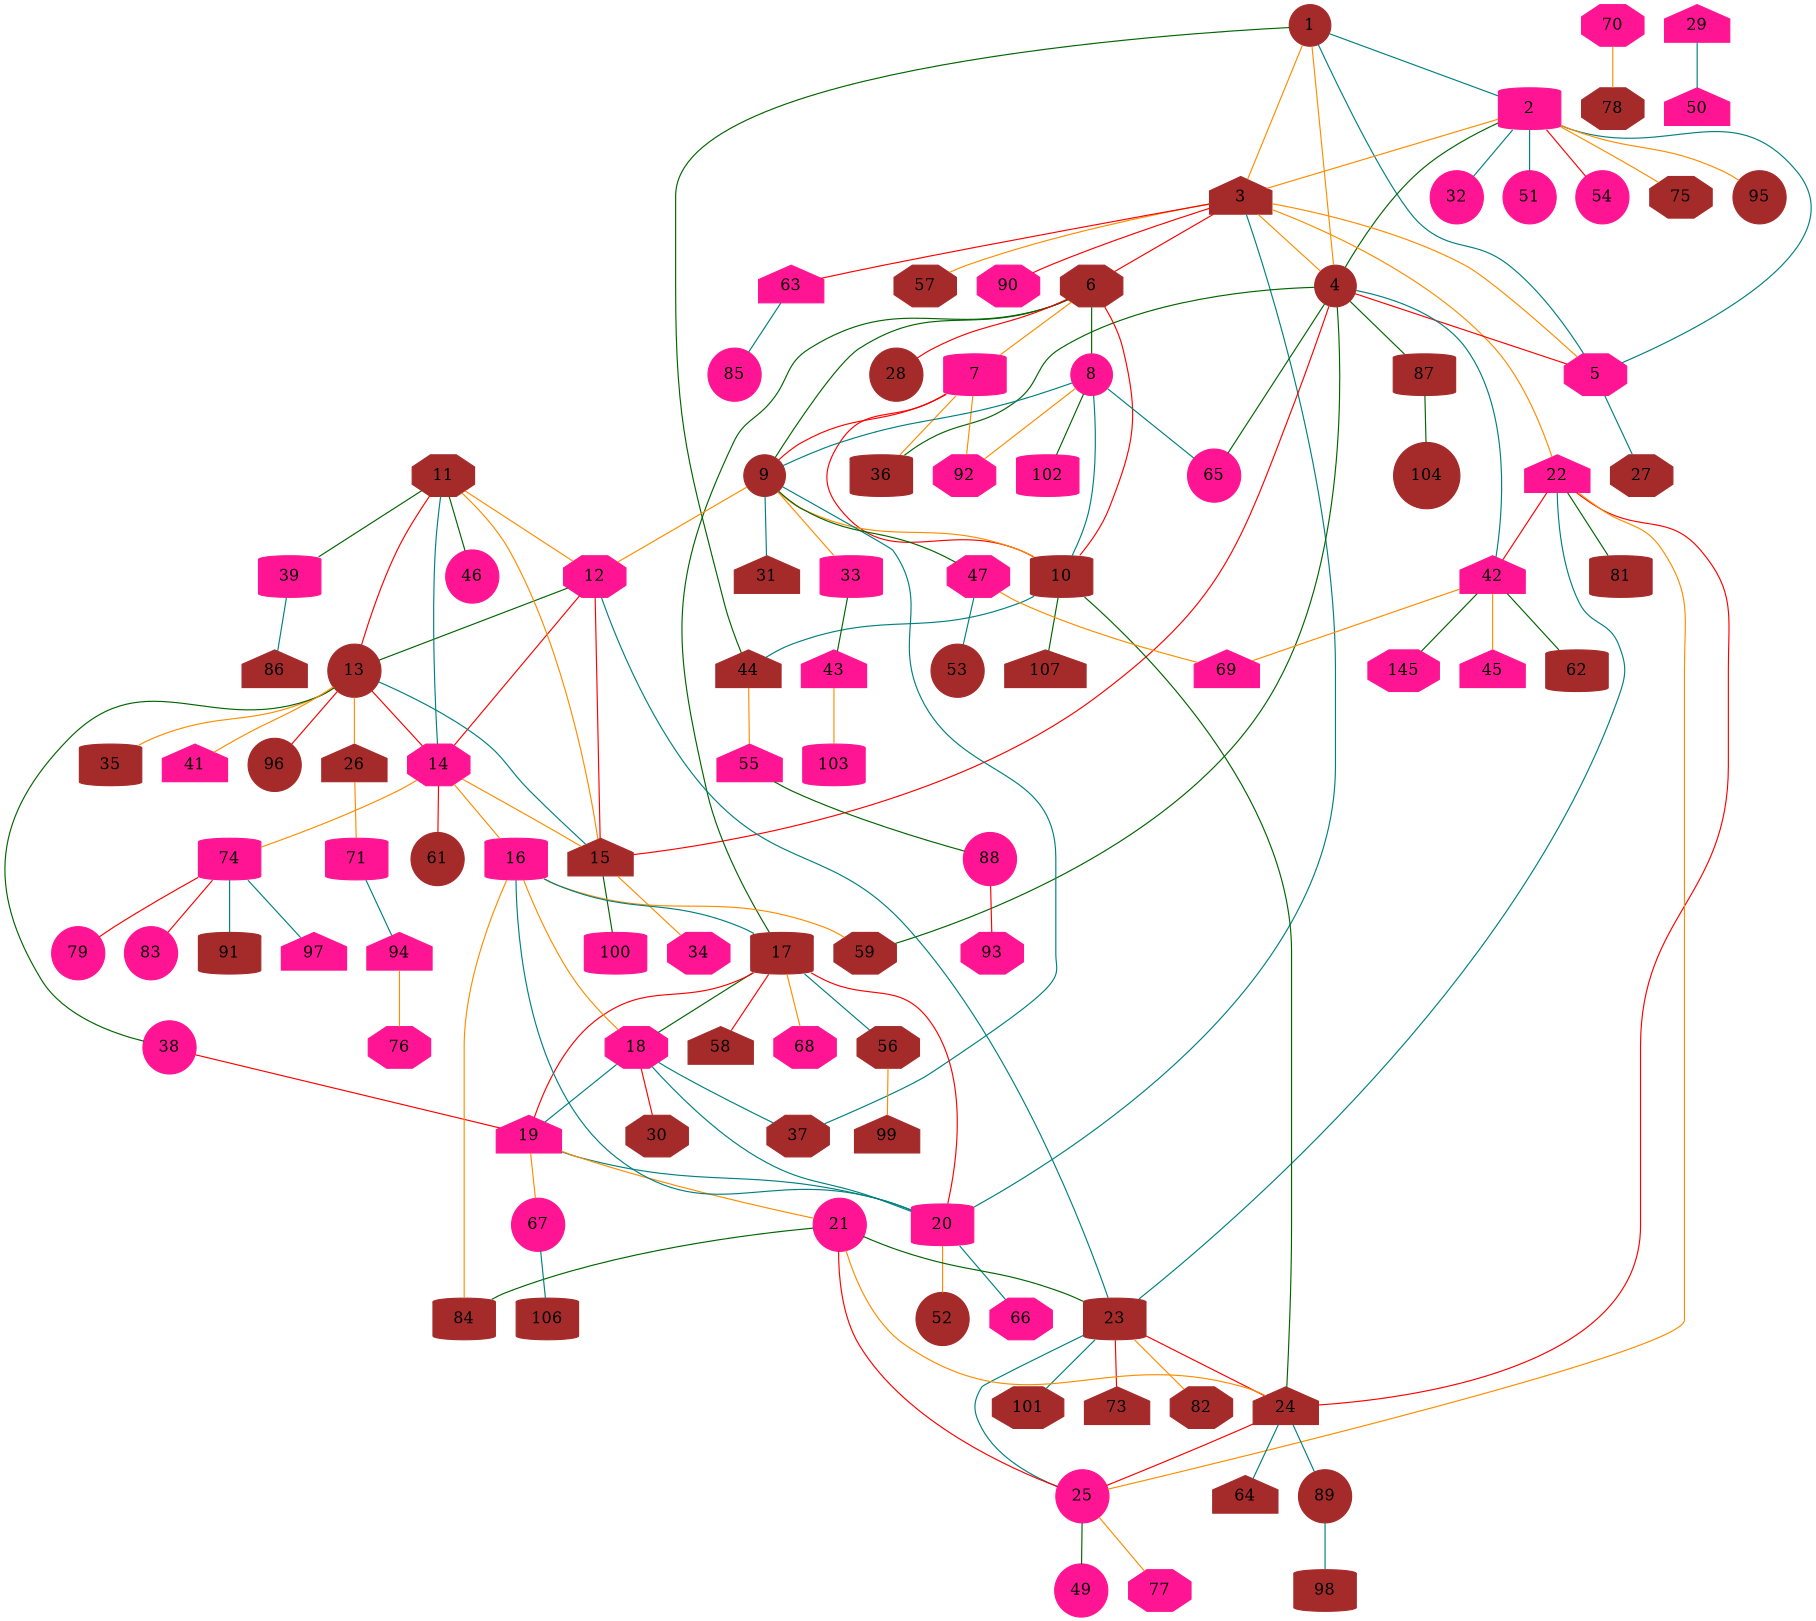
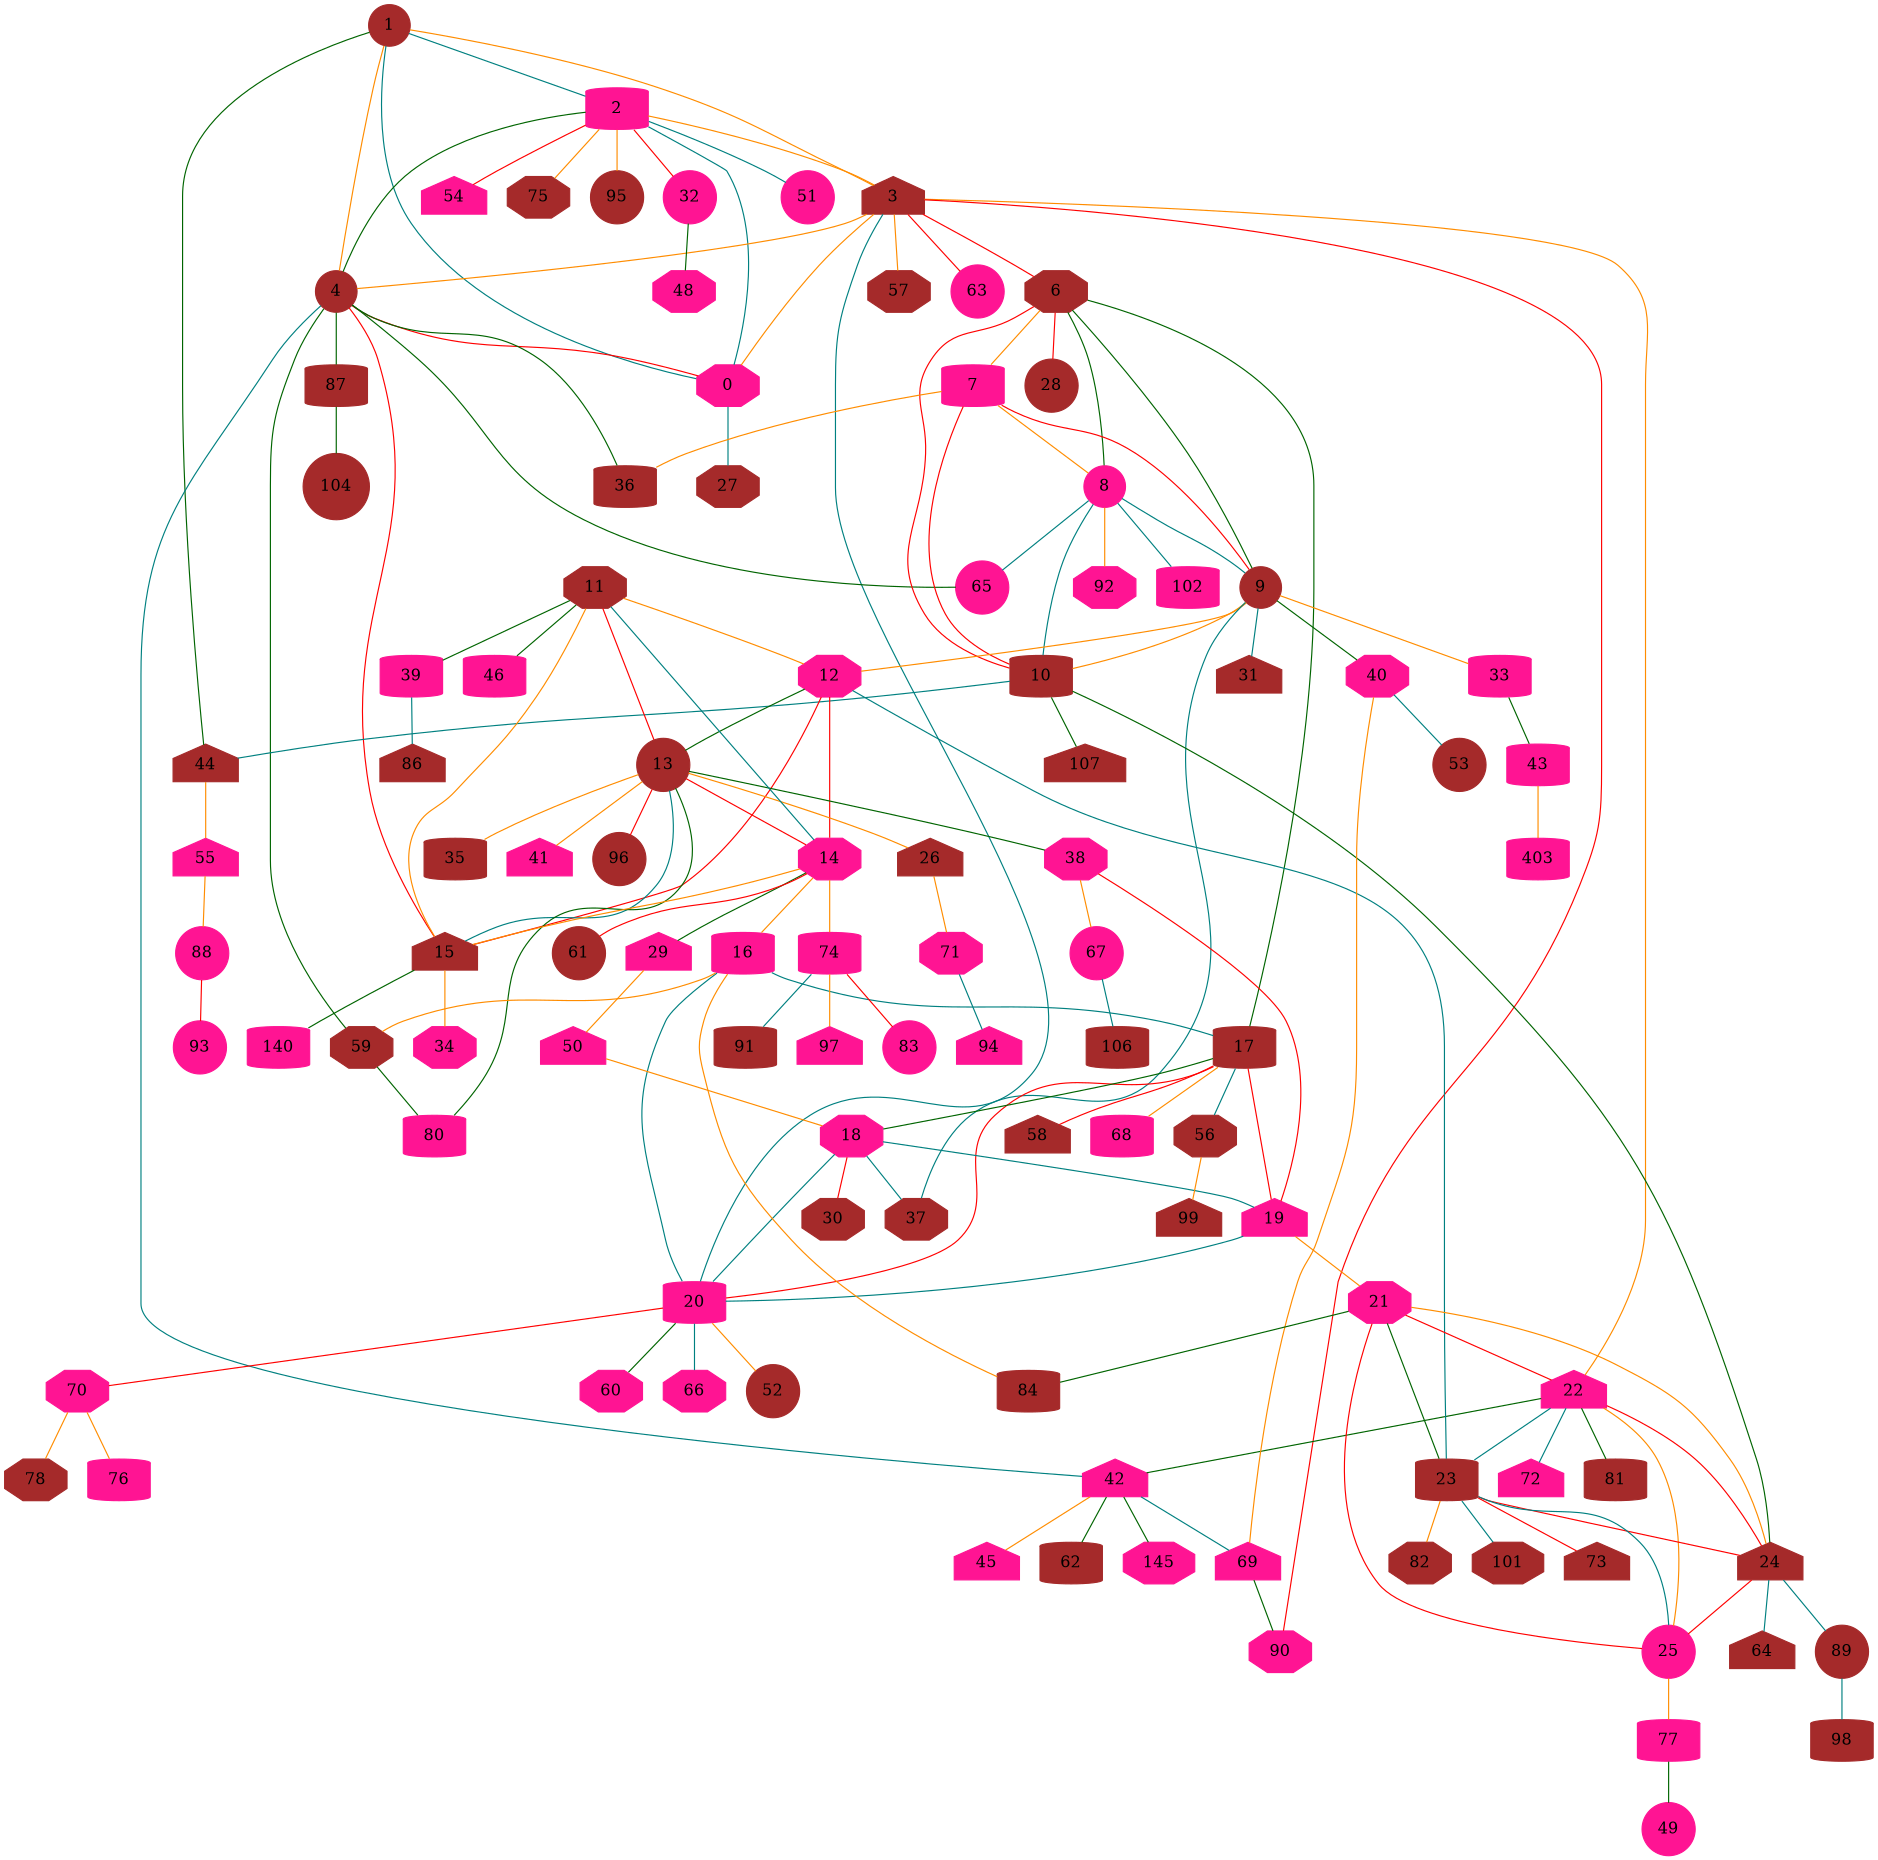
  graph {
    node [color=deeppink shape=octagon style=filled]
    edge [color=darkorange]
    1 [color=brown shape=circle]
    2 [shape=cylinder]
    3 [color=brown shape=house]
    4 [color=brown shape=circle]
-   5
+   5 [label=0]
    44 [color=brown shape=house]
    32 [shape=circle]
    51 [shape=circle]
-   54 [shape=circle]
+   54 [shape=house]
    75 [color=brown]
    95 [color=brown shape=circle]
    6 [color=brown]
    20 [shape=cylinder]
    22 [shape=house]
    57 [color=brown]
-   63 [shape=house]
+   63 [shape=circle]
    90
    15 [color=brown shape=house]
    36 [color=brown shape=cylinder]
    42 [shape=house]
    59 [color=brown]
    65 [shape=circle]
    87 [color=brown shape=cylinder]
    27 [color=brown]
    55 [shape=house]
+   48
    7 [shape=cylinder]
    8 [shape=circle]
    9 [color=brown shape=circle]
    10 [color=brown shape=cylinder]
    17 [color=brown shape=cylinder]
    28 [color=brown shape=circle]
    52 [color=brown shape=circle]
+   60
    66
    70
    24 [color=brown shape=house]
    23 [color=brown shape=cylinder]
    25 [shape=circle]
+   72 [shape=house]
    81 [color=brown shape=cylinder]
-   85 [shape=circle]
    34
-   100 [shape=cylinder]
+   100 [shape=cylinder label=140]
    45 [shape=house]
    69 [shape=house]
    62 [color=brown shape=cylinder]
    n48 [label=145]
+   80 [shape=cylinder]
    104 [color=brown shape=circle]
    92
    102 [shape=cylinder]
    12
    31 [color=brown shape=house]
    33 [shape=cylinder]
    37 [color=brown]
-   40 [label=47]
+   40
    107 [color=brown shape=house]
    18
    19 [shape=house]
    56 [color=brown]
    58 [color=brown shape=house]
-   68
+   68 [shape=cylinder]
    13 [color=brown shape=circle]
    14
-   43 [shape=house]
+   43 [shape=cylinder]
    53 [color=brown shape=circle]
    64 [color=brown shape=house]
    89 [color=brown shape=circle]
    11 [color=brown]
    39 [shape=cylinder]
-   46 [shape=circle]
+   46 [shape=cylinder]
    26 [color=brown shape=house]
    35 [color=brown shape=cylinder]
-   38 [shape=circle]
+   38
    41 [shape=house]
    96 [color=brown shape=circle]
    16 [shape=cylinder]
    29 [shape=house]
    61 [color=brown shape=circle]
    74 [shape=cylinder]
    86 [color=brown shape=house]
    73 [color=brown shape=house]
    82 [color=brown]
    101 [color=brown]
-   71 [shape=cylinder]
+   71
    84 [color=brown shape=cylinder]
    50 [shape=house]
-   79 [shape=circle]
    83 [shape=circle]
    91 [color=brown shape=cylinder]
    97 [shape=house]
    30 [color=brown]
-   21 [shape=circle]
+   21
    67 [shape=circle]
    99 [color=brown shape=house]
    106 [color=brown shape=cylinder]
-   76
+   76 [shape=cylinder]
    78 [color=brown]
    49 [shape=circle]
-   77
+   77 [shape=cylinder]
    98 [color=brown shape=cylinder]
    94 [shape=house]
-   103 [shape=cylinder]
+   103 [shape=cylinder label=403]
    88 [shape=circle]
-   93
+   93 [shape=circle]
    1 -- 2 [color=teal]
    1 -- 3
    1 -- 4
    1 -- 5 [color=teal]
    1 -- 44 [color=darkgreen]
    2 -- 3
    2 -- 4 [color=darkgreen]
    2 -- 5 [color=teal]
-   2 -- 32 [color=teal]
+   2 -- 32 [color=red]
    2 -- 51 [color=teal]
    2 -- 54 [color=red]
    2 -- 75
    2 -- 95
    3 -- 4
    3 -- 5
    3 -- 6 [color=red]
    3 -- 20 [color=teal]
    3 -- 22
    3 -- 57
    3 -- 63 [color=red]
    3 -- 90 [color=red]
    4 -- 5 [color=red]
    4 -- 15 [color=red]
    4 -- 36 [color=darkgreen]
    4 -- 42 [color=teal]
    4 -- 59 [color=darkgreen]
    4 -- 65 [color=darkgreen]
    4 -- 87 [color=darkgreen]
    5 -- 27 [color=teal]
    44 -- 55
+   32 -- 48 [color=darkgreen]
    6 -- 7
    6 -- 8 [color=darkgreen]
    6 -- 9 [color=darkgreen]
    6 -- 10 [color=red]
    6 -- 17 [color=darkgreen]
    6 -- 28 [color=red]
    20 -- 52
+   20 -- 60 [color=darkgreen]
    20 -- 66 [color=teal]
-   22 -- 42 [color=red]
+   20 -- 70 [color=red]
+   22 -- 42 [color=darkgreen]
    22 -- 24 [color=red]
    22 -- 23 [color=teal]
    22 -- 25
+   22 -- 72 [color=teal]
    22 -- 81 [color=darkgreen]
-   63 -- 85 [color=teal]
    15 -- 34
    15 -- 100 [color=darkgreen]
    42 -- 45
-   42 -- 69
+   42 -- 69 [color=teal]
    42 -- 62 [color=darkgreen]
    42 -- n48 [color=darkgreen]
+   59 -- 80 [color=darkgreen]
    87 -- 104 [color=darkgreen]
-   55 -- 88 [color=darkgreen]
+   55 -- 88
    7 -- 36
-   7 -- 92
+   7 -- 8
    7 -- 9 [color=red]
    7 -- 10 [color=red]
    8 -- 65 [color=teal]
    8 -- 9 [color=teal]
    8 -- 10 [color=teal]
    8 -- 92
-   8 -- 102 [color=darkgreen]
+   8 -- 102 [color=teal]
    9 -- 10
    9 -- 12
    9 -- 31 [color=teal]
    9 -- 33
    9 -- 37 [color=teal]
    9 -- 40 [color=darkgreen]
    10 -- 44 [color=teal]
    10 -- 24 [color=darkgreen]
    10 -- 107 [color=darkgreen]
    17 -- 20 [color=red]
    17 -- 18 [color=darkgreen]
    17 -- 19 [color=red]
    17 -- 56 [color=teal]
    17 -- 58 [color=red]
    17 -- 68
-   94 -- 76
+   70 -- 76
    70 -- 78
    24 -- 25 [color=red]
    24 -- 64 [color=teal]
    24 -- 89 [color=teal]
    23 -- 24 [color=red]
    23 -- 25 [color=teal]
    23 -- 73 [color=red]
    23 -- 82
    23 -- 101 [color=teal]
-   25 -- 49 [color=darkgreen]
+   77 -- 49 [color=darkgreen]
    25 -- 77
+   69 -- 90 [color=darkgreen]
    12 -- 15 [color=red]
    12 -- 23 [color=teal]
    12 -- 13 [color=darkgreen]
    12 -- 14 [color=red]
    33 -- 43 [color=darkgreen]
    40 -- 69
    40 -- 53 [color=teal]
    18 -- 20 [color=teal]
    18 -- 37 [color=teal]
    18 -- 19 [color=teal]
    18 -- 30 [color=red]
    19 -- 20 [color=teal]
    19 -- 21
-   19 -- 67
+   38 -- 67
    56 -- 99
    13 -- 15 [color=teal]
+   13 -- 80 [color=darkgreen]
    13 -- 14 [color=red]
    13 -- 26
    13 -- 35
    13 -- 38 [color=darkgreen]
    13 -- 41
    13 -- 96 [color=red]
    14 -- 15
    14 -- 16
+   14 -- 29 [color=darkgreen]
    14 -- 61 [color=red]
    14 -- 74
    43 -- 103
    89 -- 98 [color=teal]
    11 -- 15
    11 -- 12
    11 -- 13 [color=red]
    11 -- 14 [color=teal]
    11 -- 39 [color=darkgreen]
    11 -- 46 [color=darkgreen]
    39 -- 86 [color=teal]
    26 -- 71
    38 -- 19 [color=red]
    16 -- 20 [color=teal]
    16 -- 59
    16 -- 17 [color=teal]
-   16 -- 18
+   50 -- 18
    16 -- 84
-   29 -- 50 [color=teal]
-   74 -- 79 [color=red]
+   29 -- 50
    74 -- 83 [color=red]
    74 -- 91 [color=teal]
-   74 -- 97 [color=teal]
+   74 -- 97
    71 -- 94 [color=teal]
+   21 -- 22 [color=red]
    21 -- 24
    21 -- 23 [color=darkgreen]
    21 -- 25 [color=red]
    21 -- 84 [color=darkgreen]
    67 -- 106 [color=teal]
    88 -- 93 [color=red]
  }
